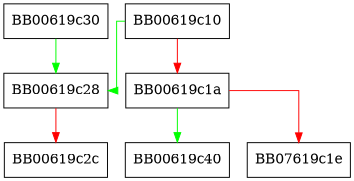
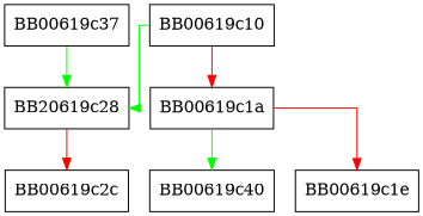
  digraph {
    fontname="DejaVu Serif"
    splines=ortho
    node [fontname="DejaVu Serif" shape=box]
    edge [color=green fontname="DejaVu Serif"]
    BB00619c10
-   BB00619c28
+   BB00619c28 [label=BB20619c28]
    BB00619c1a
    BB00619c2c
    BB00619c40
-   BB00619c1e [label=BB07619c1e]
-   BB00619c30
+   BB00619c1e
+   BB00619c30 [label=BB00619c37]
    BB00619c10 -> BB00619c28
    BB00619c10 -> BB00619c1a [color=red]
    BB00619c28 -> BB00619c2c [color=red]
    BB00619c1a -> BB00619c40
    BB00619c1a -> BB00619c1e [color=red]
    BB00619c30 -> BB00619c28
  }
